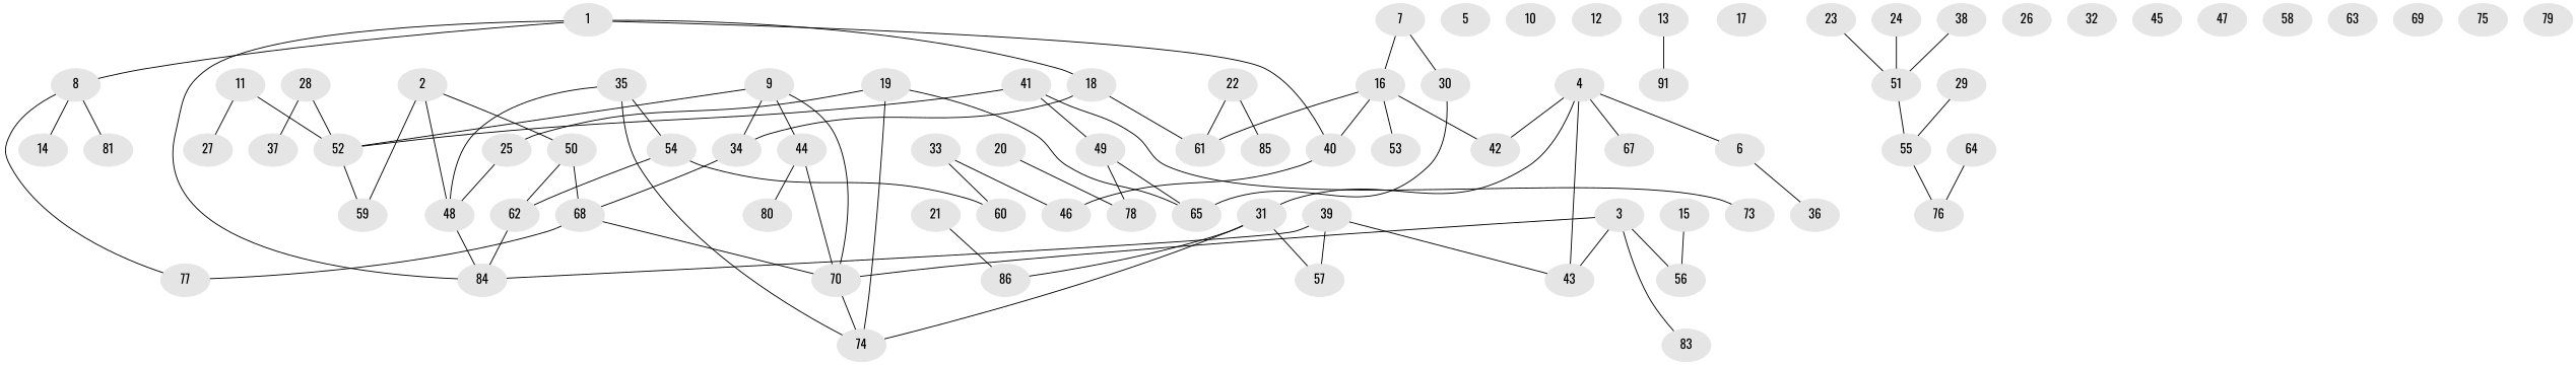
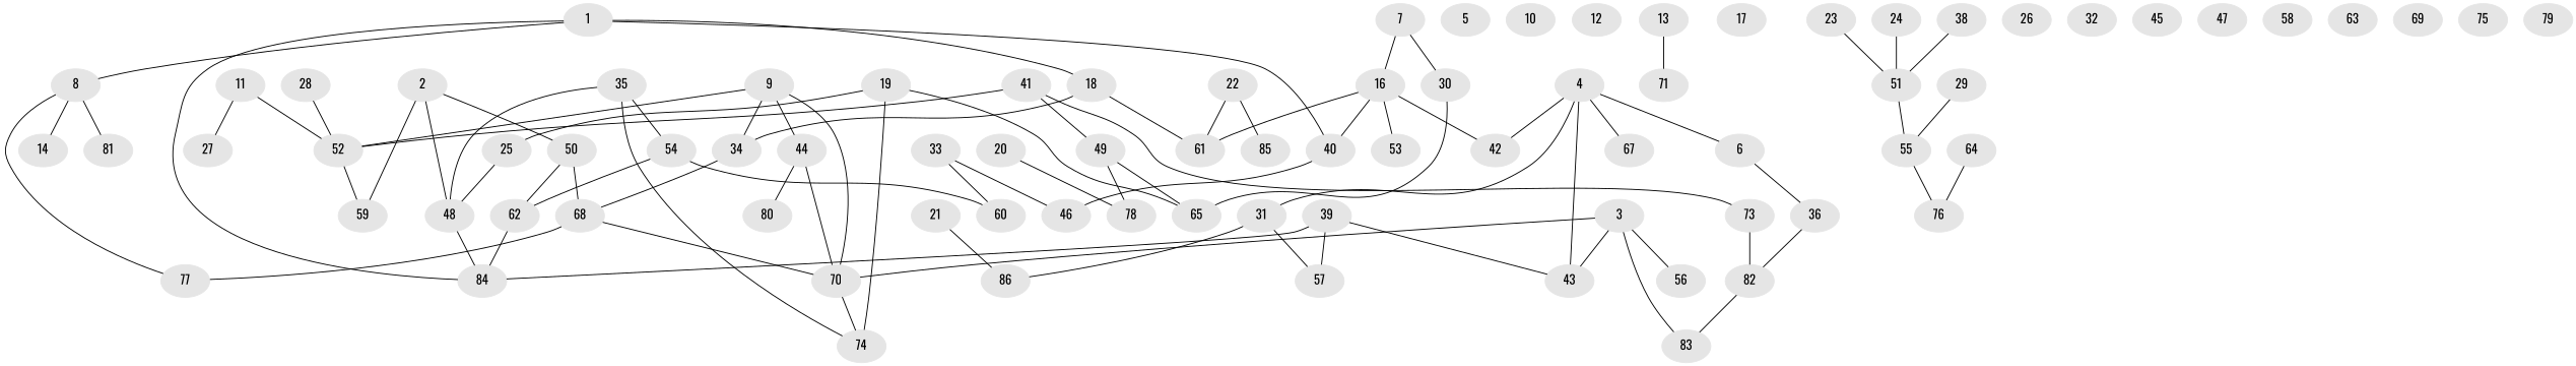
  graph {
    fontname=Oswald
    node [color=gray90 fontname=Oswald style=filled]
    edge [fontname=Oswald]
    1
    8
    18
    40
    84
    14
    77
    81
    34
    61
    46
    68
    70
    2
    48
    50
    59
    49
    65
    78
    62
    3
    56
    83
    43
    74
    4
    6
    31
    42
    67
    36
    86
    57
    5
+   82
    7
    16
    30
    53
    9
    44
    52
    80
    10
    11
    27
    12
    13
-   71 [label=91]
-   15
+   71
    17
    19
    25
    20
    21
    22
    85
    23
    51
    55
    24
    26
    28
-   37
    29
    76
    32
    33
    60
    35
    54
    38
    39
    41
    73
    45
    47
    58
    63
    64
    69
    75
    79
    1 -- 8
    1 -- 18
    1 -- 40
    1 -- 84
    8 -- 14
    8 -- 77
    8 -- 81
    18 -- 34
    18 -- 61
    40 -- 46
    34 -- 68
    68 -- 77
    68 -- 70
    70 -- 74
    2 -- 48
    2 -- 50
    2 -- 59
    48 -- 84
    50 -- 68
    50 -- 62
    49 -- 65
    49 -- 78
    62 -- 84
    3 -- 70
    3 -- 56
    3 -- 83
    3 -- 43
    4 -- 43
    4 -- 6
    4 -- 31
    4 -- 42
    4 -- 67
    6 -- 36
-   31 -- 74
    31 -- 86
    31 -- 57
+   36 -- 82
+   82 -- 83
    7 -- 16
    7 -- 30
    16 -- 40
    16 -- 61
    16 -- 42
    16 -- 53
    30 -- 65
    9 -- 34
    9 -- 70
    9 -- 44
    9 -- 52
    44 -- 70
    44 -- 80
    52 -- 59
    11 -- 52
    11 -- 27
    13 -- 71
-   15 -- 56
    19 -- 65
    19 -- 74
    19 -- 25
    25 -- 48
    20 -- 78
    21 -- 86
    22 -- 61
    22 -- 85
    23 -- 51
    51 -- 55
    55 -- 76
    24 -- 51
    28 -- 52
-   28 -- 37
    29 -- 55
    33 -- 46
    33 -- 60
    35 -- 48
    35 -- 74
    35 -- 54
    54 -- 62
    54 -- 60
    38 -- 51
    39 -- 84
    39 -- 43
    39 -- 57
    41 -- 49
    41 -- 52
    41 -- 73
+   73 -- 82
    64 -- 76
  }
